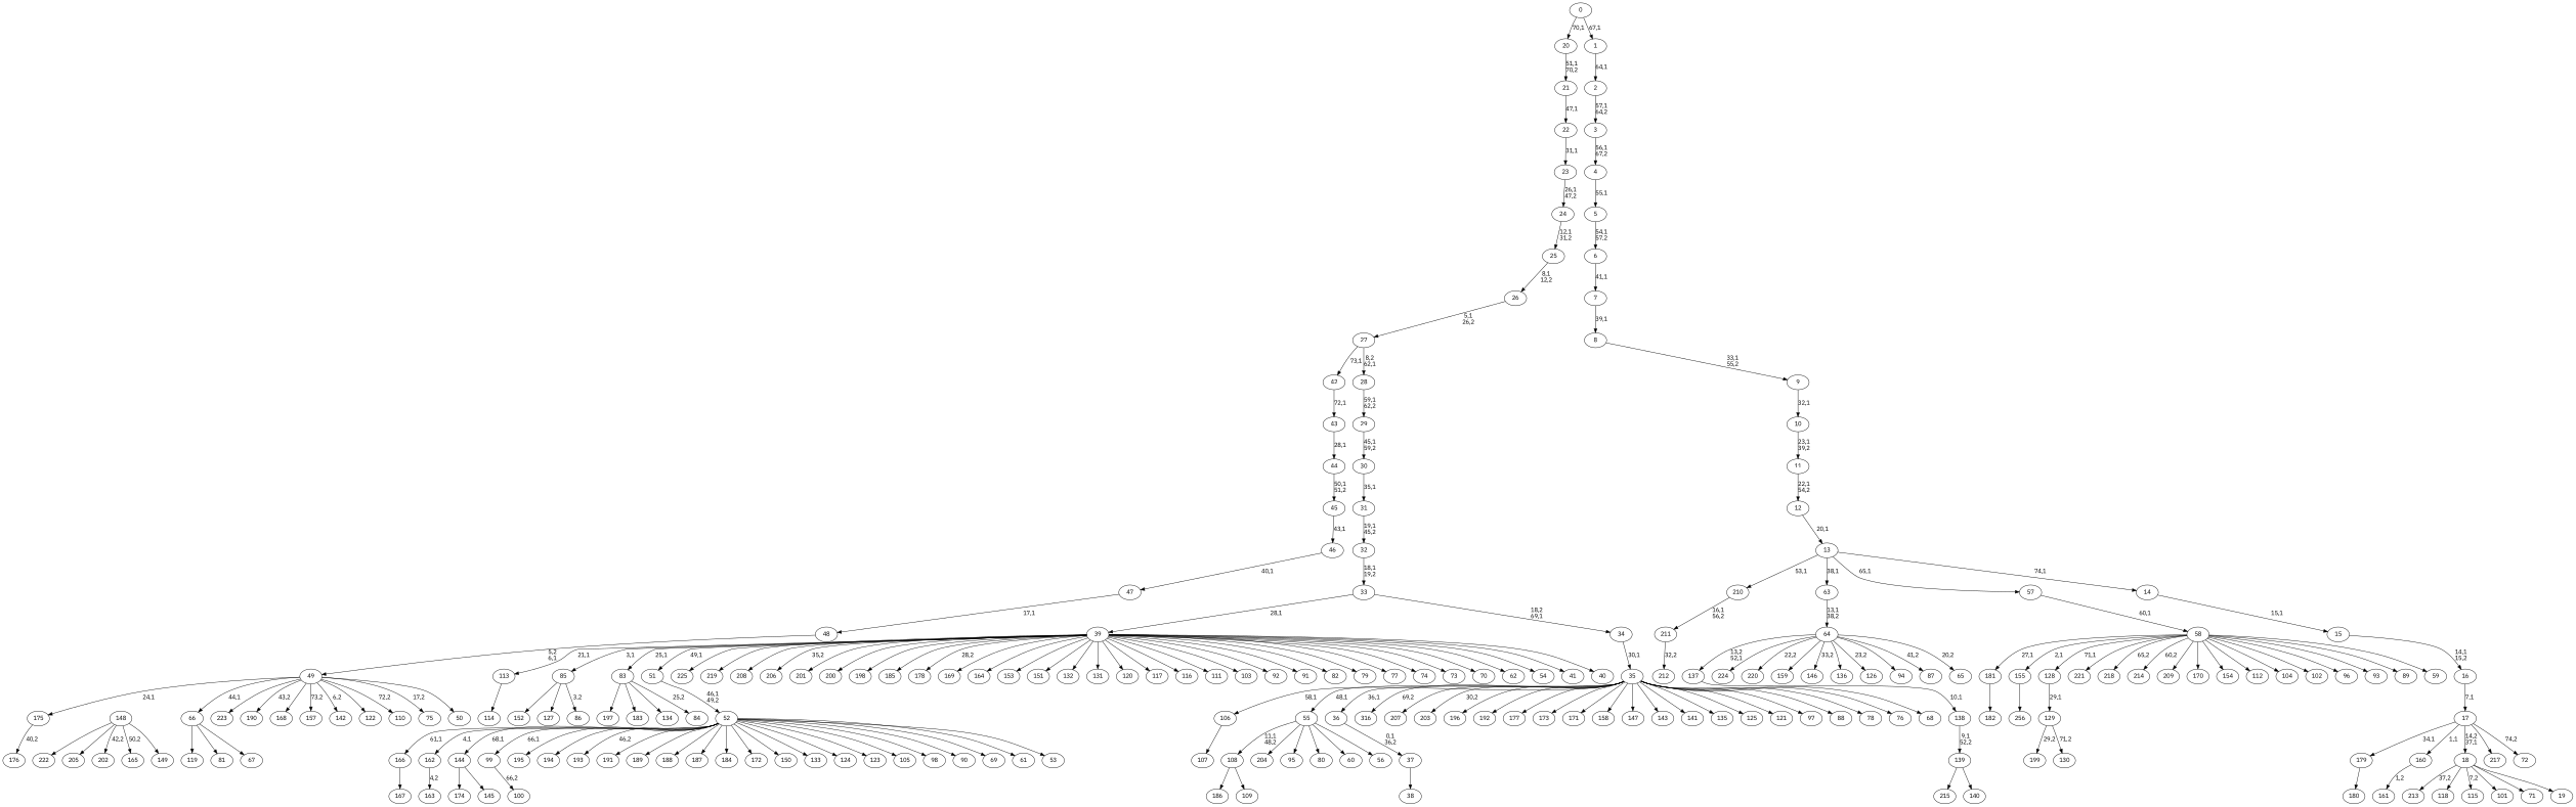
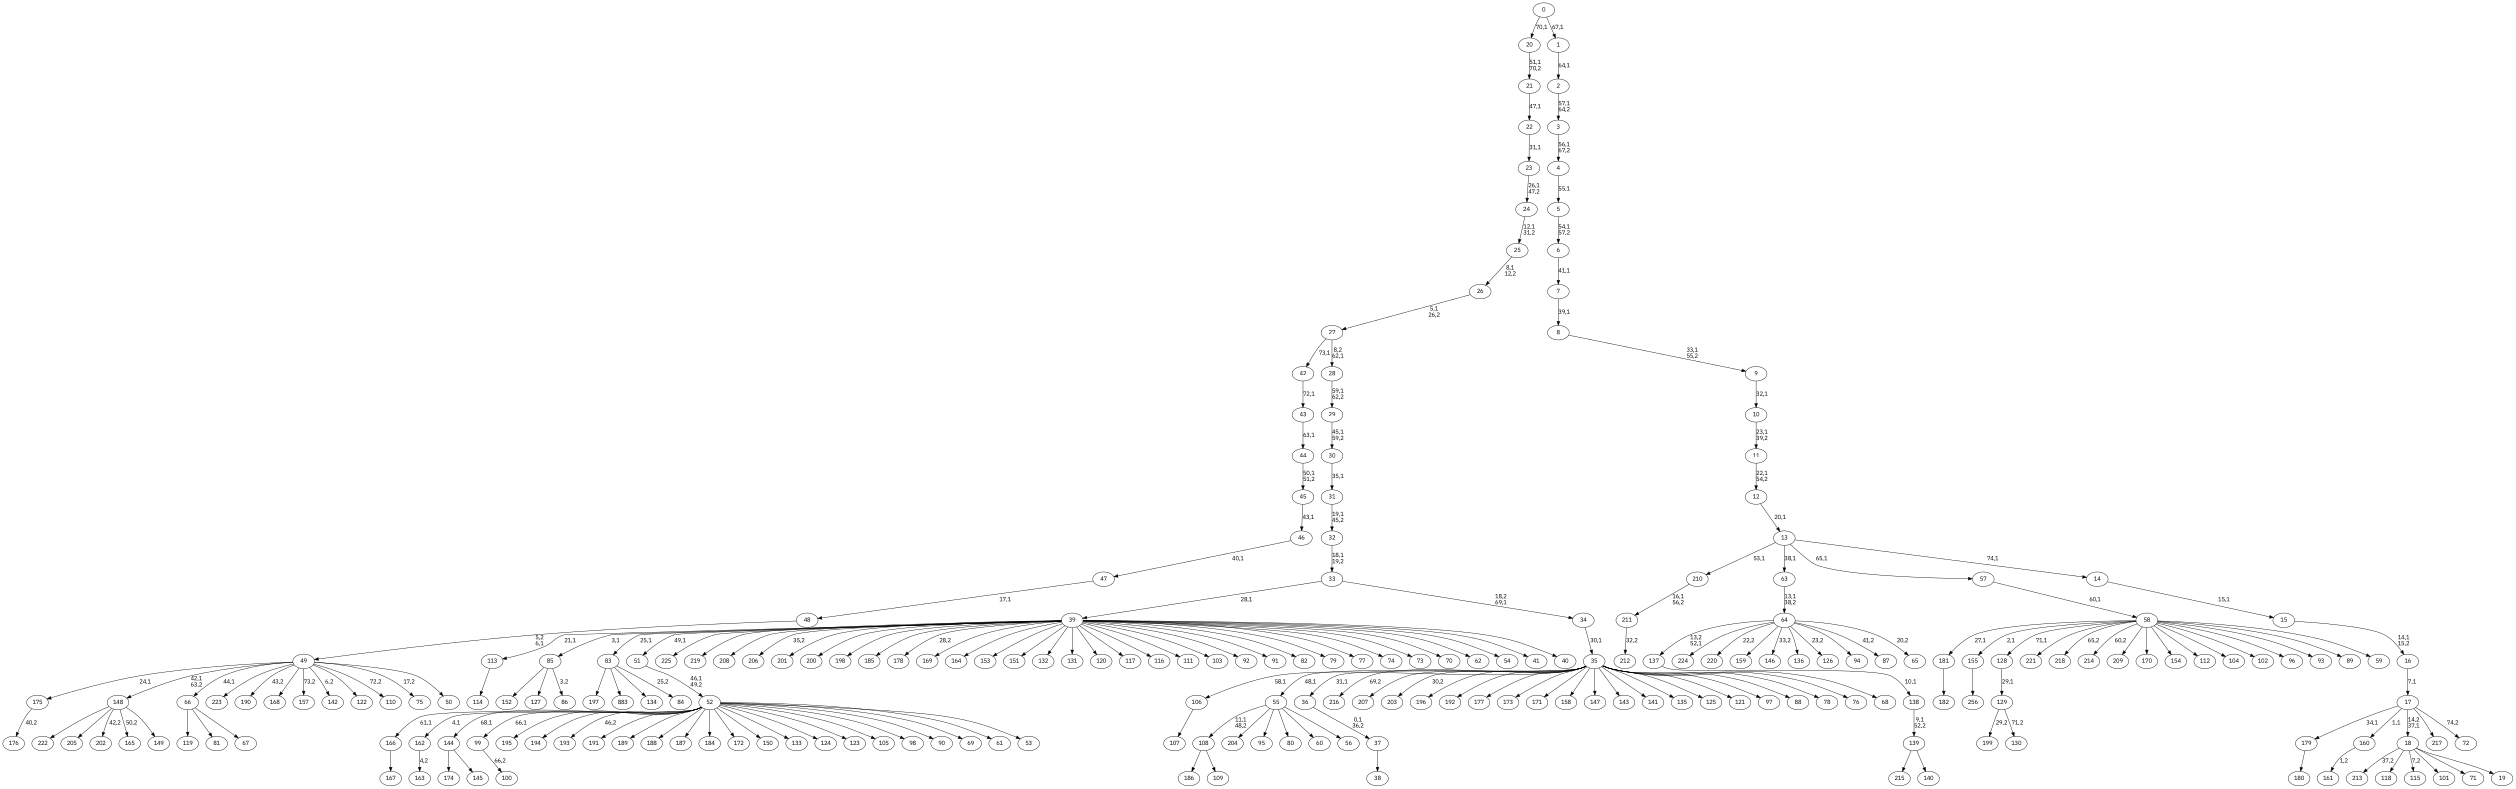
  digraph {
    fontname="IBM Plex Sans"
    node [fontname="IBM Plex Sans"]
    edge [fontname="IBM Plex Sans"]
    211
    212
    210
    181
    182
    179
    180
    175
    176
    166
    167
    162
    163
    160
    161
    n16 [label=256]
    155
    148
    222
    205
    202
    165
    149
    144
    174
    145
    139
    215
    140
    138
    137
    129
    199
    130
    128
    113
    114
    108
    186
    109
    106
    107
    99
    100
    85
    152
    127
    86
    83
    197
-   183
+   183 [label=883]
    134
    84
    66
    119
    81
    67
    64
    224
    220
    159
    146
    136
    126
    94
    87
    65
    63
    58
    221
    218
    214
    209
    170
    154
    112
    104
    102
    96
    93
    89
    59
    57
    55
    204
    95
    80
    60
    56
    52
    195
    194
    193
    191
    189
    188
    187
    184
    172
    150
    133
    124
    123
    105
    98
    90
    69
    61
    53
    51
    49
    223
    190
    168
    157
    142
    122
    110
    75
    50
    48
    47
    46
    45
    44
    43
    42
    39
    225
    219
    208
    206
    201
    200
    198
    185
    178
    169
    164
    153
    151
    132
    131
    120
    117
    116
    111
    103
    92
    91
    82
    79
    77
    74
    73
    70
    62
    54
    41
    40
    37
    38
    36
    35
-   216 [label=316]
+   216
    207
    203
    196
    192
    177
    173
    171
    158
    147
    143
    141
    135
    125
    121
    97
    88
    78
    76
    68
    34
    33
    32
    31
    30
    29
    28
    27
    26
    25
    24
    23
    22
    21
    20
    18
    213
    118
    115
    101
    71
    19
    17
    217
    72
    16
    15
    14
    13
    12
    11
    10
    9
    8
    7
    6
    5
    4
    3
    2
    1
    0
    211 -> 212 [label="32,2"]
    210 -> 211 [label="16,1\n56,2"]
    181 -> 182
    179 -> 180
    175 -> 176 [label="40,2"]
    166 -> 167
    162 -> 163 [label="4,2"]
    160 -> 161 [label="1,2"]
    155 -> n16
    148 -> 222
    148 -> 205
    148 -> 202 [label="42,2"]
    148 -> 165 [label="50,2"]
    148 -> 149
    144 -> 174
    144 -> 145
    139 -> 215
    139 -> 140
    138 -> 139 [label="9,1\n52,2"]
    137 -> 138 [label="10,1"]
    129 -> 199 [label="29,2"]
    129 -> 130 [label="71,2"]
    128 -> 129 [label="29,1"]
    113 -> 114
    108 -> 186
    108 -> 109
    106 -> 107
    99 -> 100 [label="66,2"]
    85 -> 152
    85 -> 127
    85 -> 86 [label="3,2"]
    83 -> 197
    83 -> 183
    83 -> 134
    83 -> 84 [label="25,2"]
    66 -> 119
    66 -> 81
    66 -> 67
    64 -> 137 [label="13,2\n52,1"]
    64 -> 224
    64 -> 220 [label="22,2"]
    64 -> 159
    64 -> 146 [label="33,2"]
    64 -> 136
    64 -> 126 [label="23,2"]
    64 -> 94
    64 -> 87 [label="41,2"]
    64 -> 65 [label="20,2"]
    63 -> 64 [label="13,1\n38,2"]
    58 -> 181 [label="27,1"]
    58 -> 155 [label="2,1"]
    58 -> 128 [label="71,1"]
    58 -> 221
    58 -> 218 [label="65,2"]
    58 -> 214 [label="60,2"]
    58 -> 209
    58 -> 170
    58 -> 154
    58 -> 112
    58 -> 104
    58 -> 102
    58 -> 96
    58 -> 93
    58 -> 89
    58 -> 59
    57 -> 58 [label="60,1"]
    55 -> 108 [label="11,1\n48,2"]
    55 -> 204
    55 -> 95
    55 -> 80
    55 -> 60
    55 -> 56
    52 -> 166 [label="61,1"]
    52 -> 162 [label="4,1"]
    52 -> 144 [label="68,1"]
    52 -> 99 [label="66,1"]
    52 -> 195
    52 -> 194
    52 -> 193 [label="46,2"]
    52 -> 191
    52 -> 189
    52 -> 188
    52 -> 187
    52 -> 184
    52 -> 172
    52 -> 150
    52 -> 133
    52 -> 124
    52 -> 123
    52 -> 105
    52 -> 98
    52 -> 90
    52 -> 69
    52 -> 61
    52 -> 53
    51 -> 52 [label="46,1\n49,2"]
    49 -> 175 [label="24,1"]
+   49 -> 148 [label="42,1\n63,2"]
    49 -> 66 [label="44,1"]
    49 -> 223
    49 -> 190 [label="43,2"]
    49 -> 168
    49 -> 157 [label="73,2"]
    49 -> 142 [label="6,2"]
    49 -> 122
    49 -> 110 [label="72,2"]
    49 -> 75 [label="17,2"]
    49 -> 50
    48 -> 49 [label="5,2\n6,1"]
    47 -> 48 [label="17,1"]
    46 -> 47 [label="40,1"]
    45 -> 46 [label="43,1"]
    44 -> 45 [label="50,1\n51,2"]
-   43 -> 44 [label="28,1"]
+   43 -> 44 [label="63,1"]
    42 -> 43 [label="72,1"]
    39 -> 113 [label="21,1"]
    39 -> 85 [label="3,1"]
    39 -> 83 [label="25,1"]
    39 -> 51 [label="49,1"]
    39 -> 225
    39 -> 219
    39 -> 208
    39 -> 206 [label="35,2"]
    39 -> 201
    39 -> 200
    39 -> 198
    39 -> 185
    39 -> 178 [label="28,2"]
    39 -> 169
    39 -> 164
    39 -> 153
    39 -> 151
    39 -> 132
    39 -> 131
    39 -> 120
    39 -> 117
    39 -> 116
    39 -> 111
    39 -> 103
    39 -> 92
    39 -> 91
    39 -> 82
    39 -> 79
    39 -> 77
    39 -> 74
    39 -> 73
    39 -> 70
    39 -> 62
    39 -> 54
    39 -> 41
    39 -> 40
    37 -> 38
    36 -> 37 [label="0,1\n36,2"]
    35 -> 106 [label="58,1"]
    35 -> 55 [label="48,1"]
-   35 -> 36 [label="36,1"]
+   35 -> 36 [label="31,1"]
    35 -> 216 [label="69,2"]
    35 -> 207
    35 -> 203 [label="30,2"]
    35 -> 196
    35 -> 192
    35 -> 177
    35 -> 173
    35 -> 171
    35 -> 158
    35 -> 147
    35 -> 143
    35 -> 141
    35 -> 135
    35 -> 125
    35 -> 121
    35 -> 97
    35 -> 88
    35 -> 78
    35 -> 76
    35 -> 68
    34 -> 35 [label="30,1"]
    33 -> 39 [label="28,1"]
    33 -> 34 [label="18,2\n69,1"]
    32 -> 33 [label="18,1\n19,2"]
    31 -> 32 [label="19,1\n45,2"]
    30 -> 31 [label="35,1"]
    29 -> 30 [label="45,1\n59,2"]
    28 -> 29 [label="59,1\n62,2"]
    27 -> 42 [label="73,1"]
    27 -> 28 [label="8,2\n62,1"]
    26 -> 27 [label="5,1\n26,2"]
    25 -> 26 [label="8,1\n12,2"]
    24 -> 25 [label="12,1\n31,2"]
    23 -> 24 [label="26,1\n47,2"]
    22 -> 23 [label="31,1"]
    21 -> 22 [label="47,1"]
    20 -> 21 [label="51,1\n70,2"]
    18 -> 213 [label="37,2"]
    18 -> 118
    18 -> 115 [label="7,2"]
    18 -> 101
    18 -> 71
    18 -> 19
    17 -> 179 [label="34,1"]
    17 -> 160 [label="1,1"]
    17 -> 18 [label="14,2\n37,1"]
    17 -> 217
    17 -> 72 [label="74,2"]
    16 -> 17 [label="7,1"]
    15 -> 16 [label="14,1\n15,2"]
    14 -> 15 [label="15,1"]
    13 -> 210 [label="53,1"]
    13 -> 63 [label="38,1"]
    13 -> 57 [label="65,1"]
    13 -> 14 [label="74,1"]
    12 -> 13 [label="20,1"]
    11 -> 12 [label="22,1\n54,2"]
    10 -> 11 [label="23,1\n39,2"]
    9 -> 10 [label="32,1"]
    8 -> 9 [label="33,1\n55,2"]
    7 -> 8 [label="39,1"]
    6 -> 7 [label="41,1"]
    5 -> 6 [label="54,1\n57,2"]
    4 -> 5 [label="55,1"]
    3 -> 4 [label="56,1\n67,2"]
    2 -> 3 [label="57,1\n64,2"]
    1 -> 2 [label="64,1"]
    0 -> 20 [label="70,1"]
    0 -> 1 [label="67,1"]
  }
